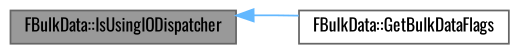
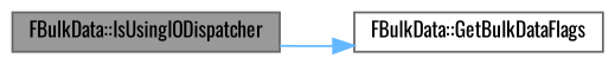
  digraph {
    rankdir=LR
    fontname=Oswald
    node [fontname=Oswald fontsize=10 shape=box style=filled]
    n1 [color=gray40 fillcolor=grey60 fontcolor=black height=0.2 label="FBulkData::IsUsingIODispatcher" width=0.4]
    n2 [color=grey40 fillcolor=white height=0.2 label="FBulkData::GetBulkDataFlags" width=0.4]
-   n2 -> n1 [color=steelblue1 fontname=Oswald fontsize=10 labelfontname=Helvetica labelfontsize=10 style=solid]
+   n1 -> n2 [color=steelblue1 fontname=Oswald fontsize=10 labelfontname=Helvetica labelfontsize=10 style=solid]
  }
